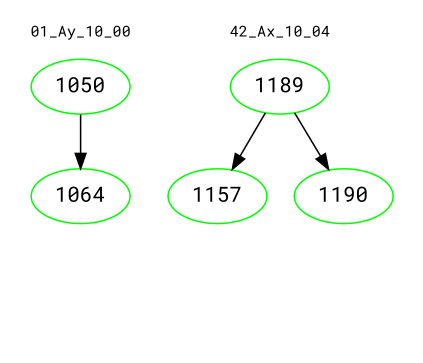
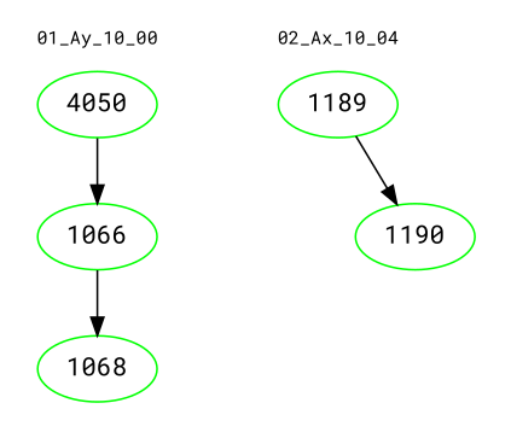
  digraph {
    fontname="Roboto Mono"
    node [color=green fontname="Roboto Mono"]
    edge [color=black fontname="Roboto Mono"]
-   n1 [label=1064]
-   n2 [label=1050]
+   n1 [label=1066]
+   n2 [label=4050]
+   n3 [label=1068]
    n4 [label=1189]
-   n5 [label=1157]
    n6 [label=1190]
    subgraph cluster_1 {
      color=white
      fontsize=10
      label="01_Ay_10_00"
      n1
      n2
+     n3
    }
    subgraph cluster_2 {
      color=white
      fontsize=10
-     label="42_Ax_10_04"
+     label="02_Ax_10_04"
      n4
-     n5
      n6
    }
+   n1 -> n3
    n2 -> n1
-   n4 -> n5
    n4 -> n6
  }
